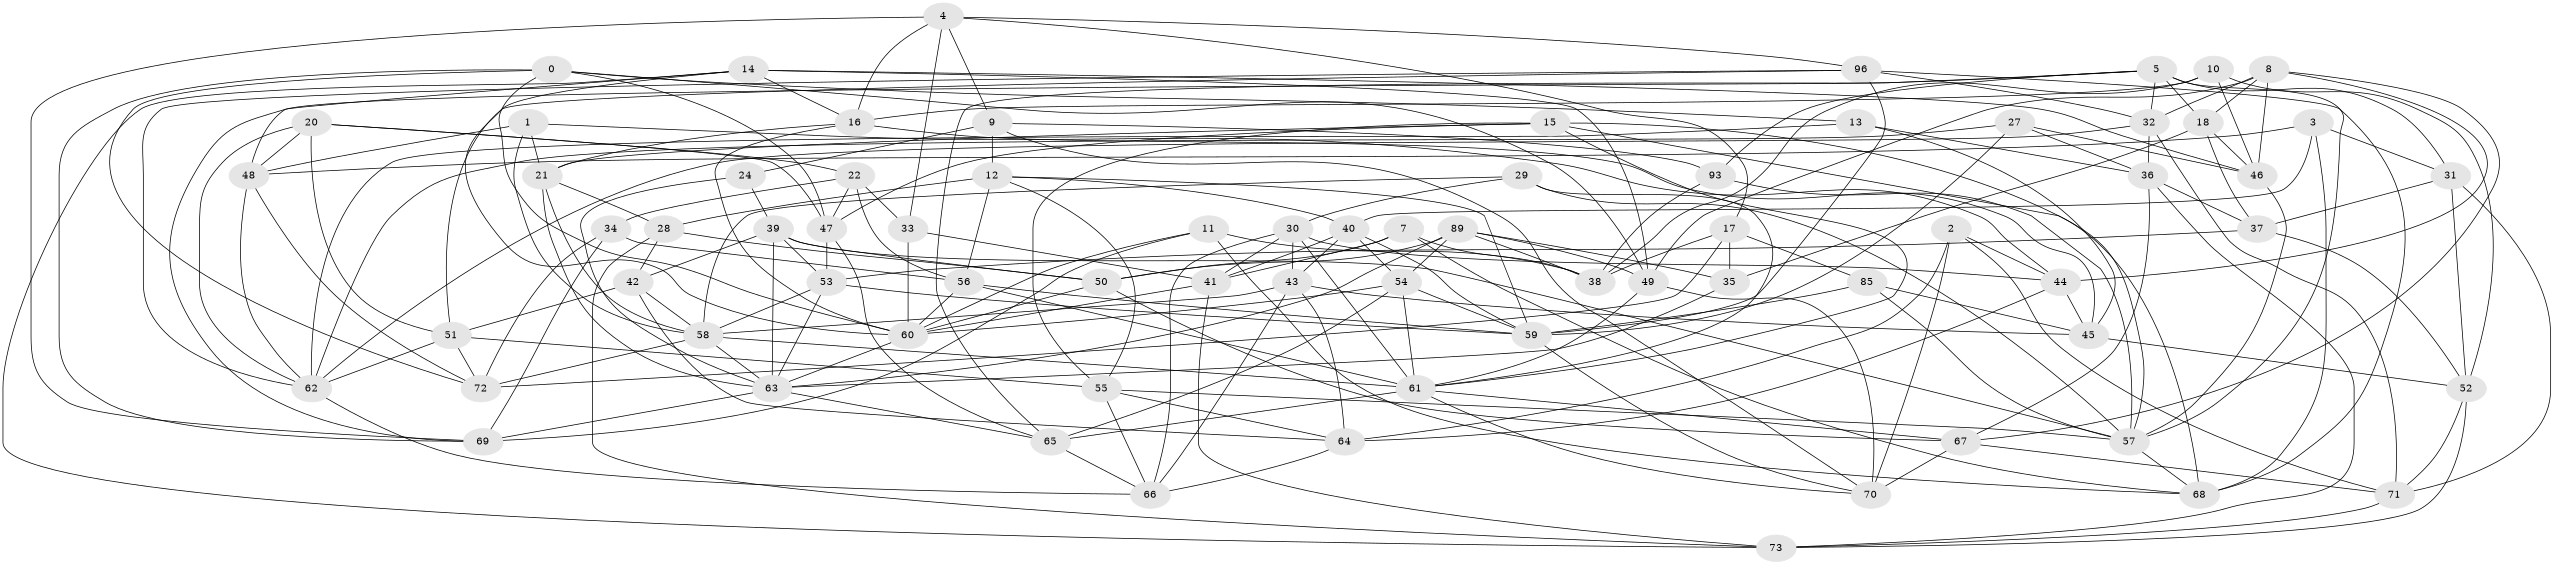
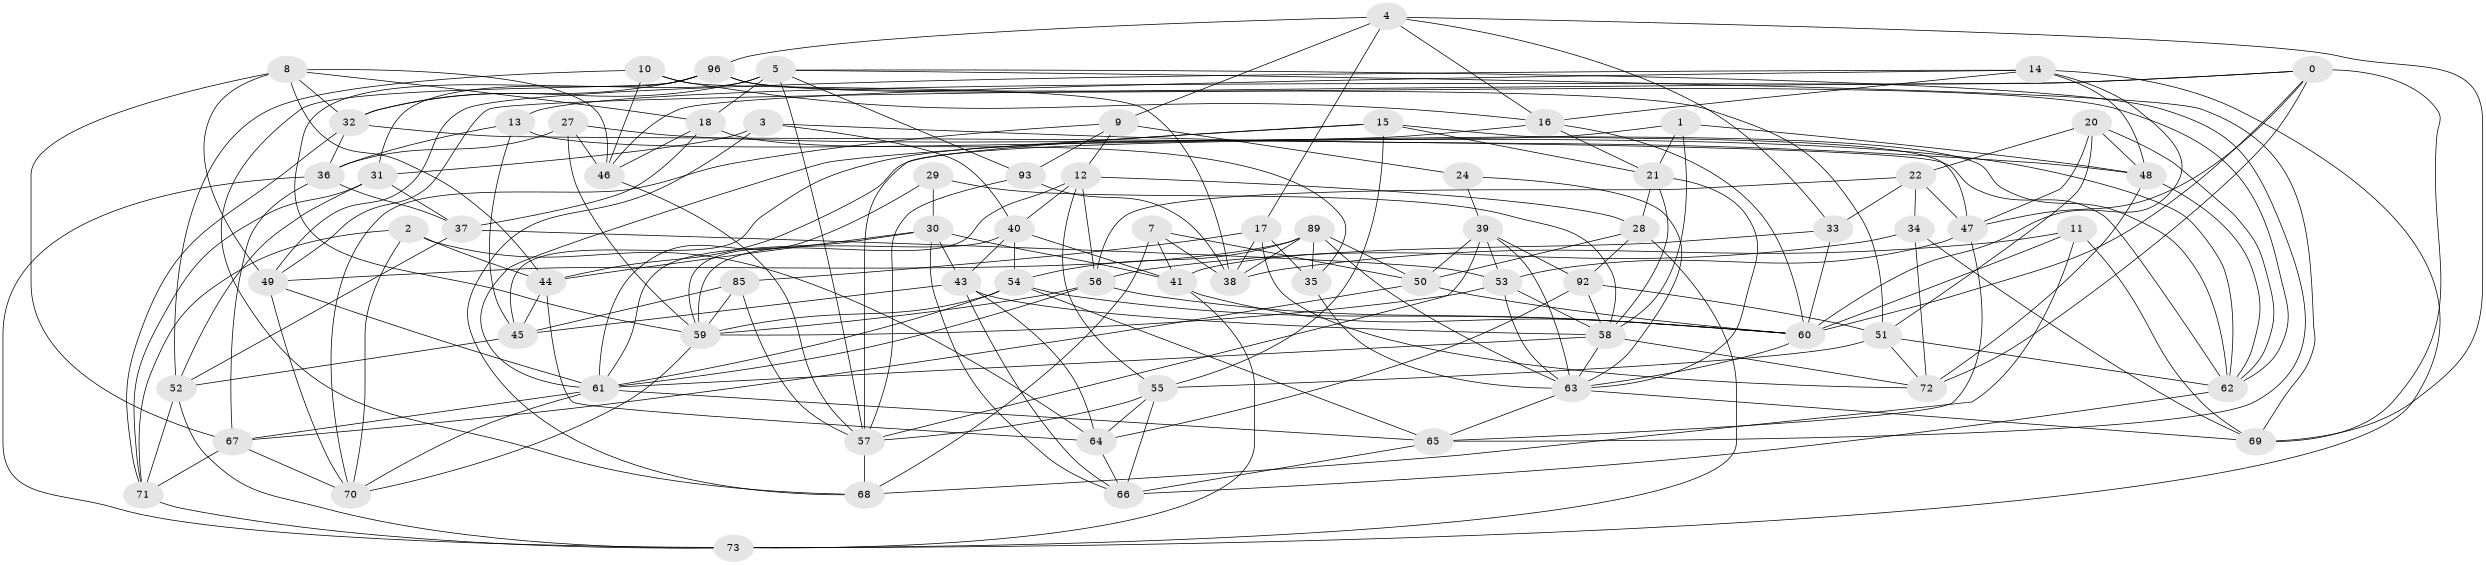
  graph {
    node [color=gray90 style=filled]
    edge [weight=1.0]
    1
    21
    44
    48
    58
    28
    63
    64
    45
    72
    62
    61
    2
    70
    71
    66
    73
    3
    31
    40
    68
    52
    37
    41
    59
    54
    43
    4
    9
    16
    17
    n32 [label=96]
    33
    69
    n35 [label=93]
    12
    24
    60
    38
    n40 [label=85]
    35
    32
    51
    5
    18
    57
    65
    46
    36
    n50 [label=0]
    13
    47
    49
    53
    7
    50
    67
    8
    55
    56
    39
    10
    11
-   42
+   42 [label=92]
    14
    15
    n67 [label=89]
    20
    22
    34
    27
    29
    30
    1 -- 21
    1 -- 44
    1 -- 48
    1 -- 58
    21 -- 58
    21 -- 28
    21 -- 63
    44 -- 64
    44 -- 45
    48 -- 72
    48 -- 62
    58 -- 63
    58 -- 72
    58 -- 61
    28 -- 73
    28 -- 50
    28 -- 42
    63 -- 69
    63 -- 65
    64 -- 66
    45 -- 52
    62 -- 66
    61 -- 70
    61 -- 65
    61 -- 67
    2 -- 44
    2 -- 64
    2 -- 70
    2 -- 71
    71 -- 73
    3 -- 48
    3 -- 31
    3 -- 40
    3 -- 68
    31 -- 71
    31 -- 52
    31 -- 37
    40 -- 41
    40 -- 59
    40 -- 54
    40 -- 43
    52 -- 71
    52 -- 73
    37 -- 52
    37 -- 53
    41 -- 73
    41 -- 60
    59 -- 70
    54 -- 61
    54 -- 59
    54 -- 60
    54 -- 65
    43 -- 58
    43 -- 64
    43 -- 45
    43 -- 66
    4 -- 9
    4 -- 16
    4 -- 17
    4 -- n32
    4 -- 33
    4 -- 69
    9 -- 70
    9 -- n35
    9 -- 12
    9 -- 24 [weight=2.0]
    16 -- 21
    16 -- 45
    16 -- 60
    17 -- 72
    17 -- 38
    17 -- n40 [weight=2.0]
    17 -- 35
    n32 -- 62
    n32 -- 68
    n32 -- 59
    n32 -- 32
    n32 -- 51
    33 -- 41
    33 -- 60
    n35 -- 38
    n35 -- 57
    12 -- 28
    12 -- 40
    12 -- 59
    12 -- 55
    12 -- 56
    24 -- 63
    24 -- 39
    60 -- 63
    n40 -- 45
    n40 -- 59 [weight=2.0]
    n40 -- 57
    35 -- 63
    32 -- 62
    32 -- 71
    32 -- 36
    51 -- 72
    51 -- 62
    51 -- 55
    5 -- 31 [weight=2.0]
    5 -- 69
    5 -- n35
    5 -- 32
    5 -- 18
    5 -- 57
    5 -- 65
    18 -- 37 [weight=2.0]
    18 -- 35
    18 -- 46
    57 -- 68
    65 -- 66
    46 -- 57
    36 -- 73
    36 -- 37
    36 -- 67
    n50 -- 72
    n50 -- 69
    n50 -- 60
    n50 -- 13
    n50 -- 47
    n50 -- 49
    13 -- 45
    13 -- 62
    13 -- 36
    47 -- 65
    47 -- 53
    49 -- 61
    49 -- 70
    53 -- 58
    53 -- 63
    53 -- 59
    7 -- 68
    7 -- 41
    7 -- 38
    7 -- 50
    50 -- 60
    50 -- 67
    67 -- 70
    67 -- 71
    8 -- 44
    8 -- 32
    8 -- 18
    8 -- 46
    8 -- 49
    8 -- 67
    55 -- 64
    55 -- 66
    55 -- 57
    56 -- 61
    56 -- 59
    56 -- 60
    39 -- 63
    39 -- 57
    39 -- 53
    39 -- 50
    39 -- 42
    10 -- 52
    10 -- 16
    10 -- 38
    10 -- 46
    11 -- 68
    11 -- 69
    11 -- 60
    11 -- 38
    42 -- 58 [weight=2.0]
    42 -- 64
    42 -- 51
    14 -- 48
    14 -- 73
    14 -- 16
    14 -- 60
    14 -- 46
    14 -- 49
    15 -- 21
    15 -- 61
-   15 -- 68
    15 -- 57
    15 -- 47
    15 -- 55
    n67 -- 63
    n67 -- 54
    n67 -- 38
    n67 -- 35
    n67 -- 49
    n67 -- 50
    20 -- 48
    20 -- 62
    20 -- 51
    20 -- 47
    20 -- 22 [weight=2.0]
    22 -- 33
    22 -- 47
    22 -- 56
    22 -- 34
    34 -- 72
    34 -- 69
    34 -- 56
    27 -- 62
    27 -- 59
    27 -- 46
    27 -- 36
    29 -- 58
    29 -- 61
-   29 -- 57
    29 -- 30
    30 -- 44
    30 -- 61
    30 -- 66
    30 -- 41
    30 -- 43
  }
